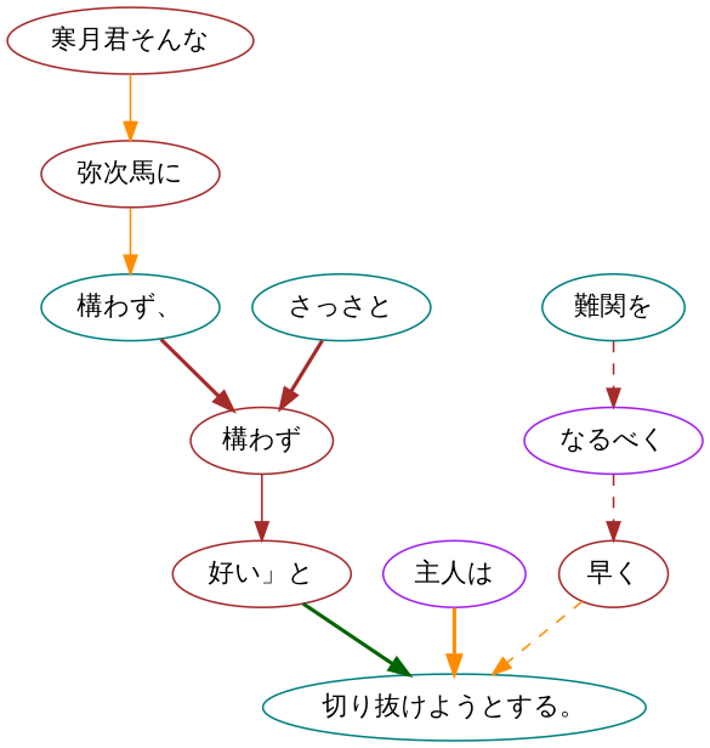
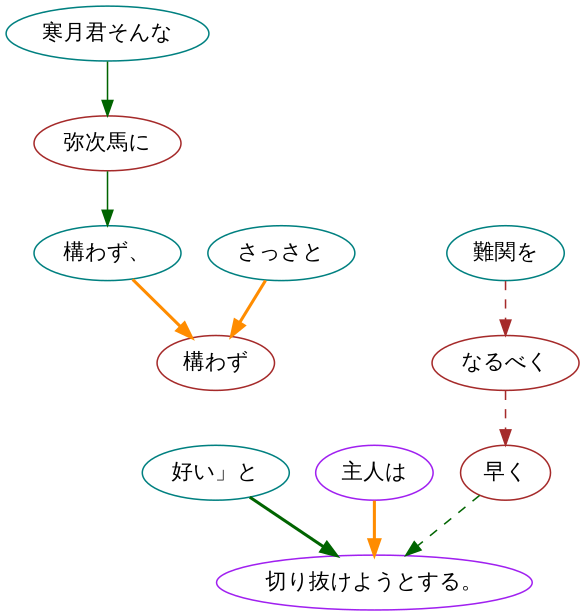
  digraph {
    fontname=Montserrat
    node [color=brown fontname=Montserrat]
    edge [color=darkorange fontname=Montserrat style=bold]
-   n1 [label="寒月君そんな"]
+   n1 [color=teal label="寒月君そんな"]
    n2 [label="弥次馬に"]
    n3 [color=teal label="構わず、"]
    n4 [label="構わず"]
-   n5 [label="好い」と"]
+   n5 [color=teal label="好い」と"]
    n6 [color=teal label="さっさと"]
-   n7 [color=teal label="切り抜けようとする。"]
+   n7 [color=purple label="切り抜けようとする。"]
    n8 [color=purple label="主人は"]
-   n9 [color=purple label="なるべく"]
+   n9 [label="なるべく"]
    n10 [label="早く"]
    n11 [color=teal label="難関を"]
-   n1 -> n2 [style=solid]
-   n2 -> n3 [style=solid]
-   n3 -> n4 [color=brown]
-   n4 -> n5 [color=brown style=solid]
+   n1 -> n2 [color=darkgreen style=solid]
+   n2 -> n3 [color=darkgreen style=solid]
+   n3 -> n4
    n5 -> n7 [color=darkgreen]
-   n6 -> n4 [color=brown]
+   n6 -> n4
    n8 -> n7
    n9 -> n10 [color=brown style=dashed]
-   n10 -> n7 [style=dashed]
+   n10 -> n7 [color=darkgreen style=dashed]
    n11 -> n9 [color=brown style=dashed]
  }
